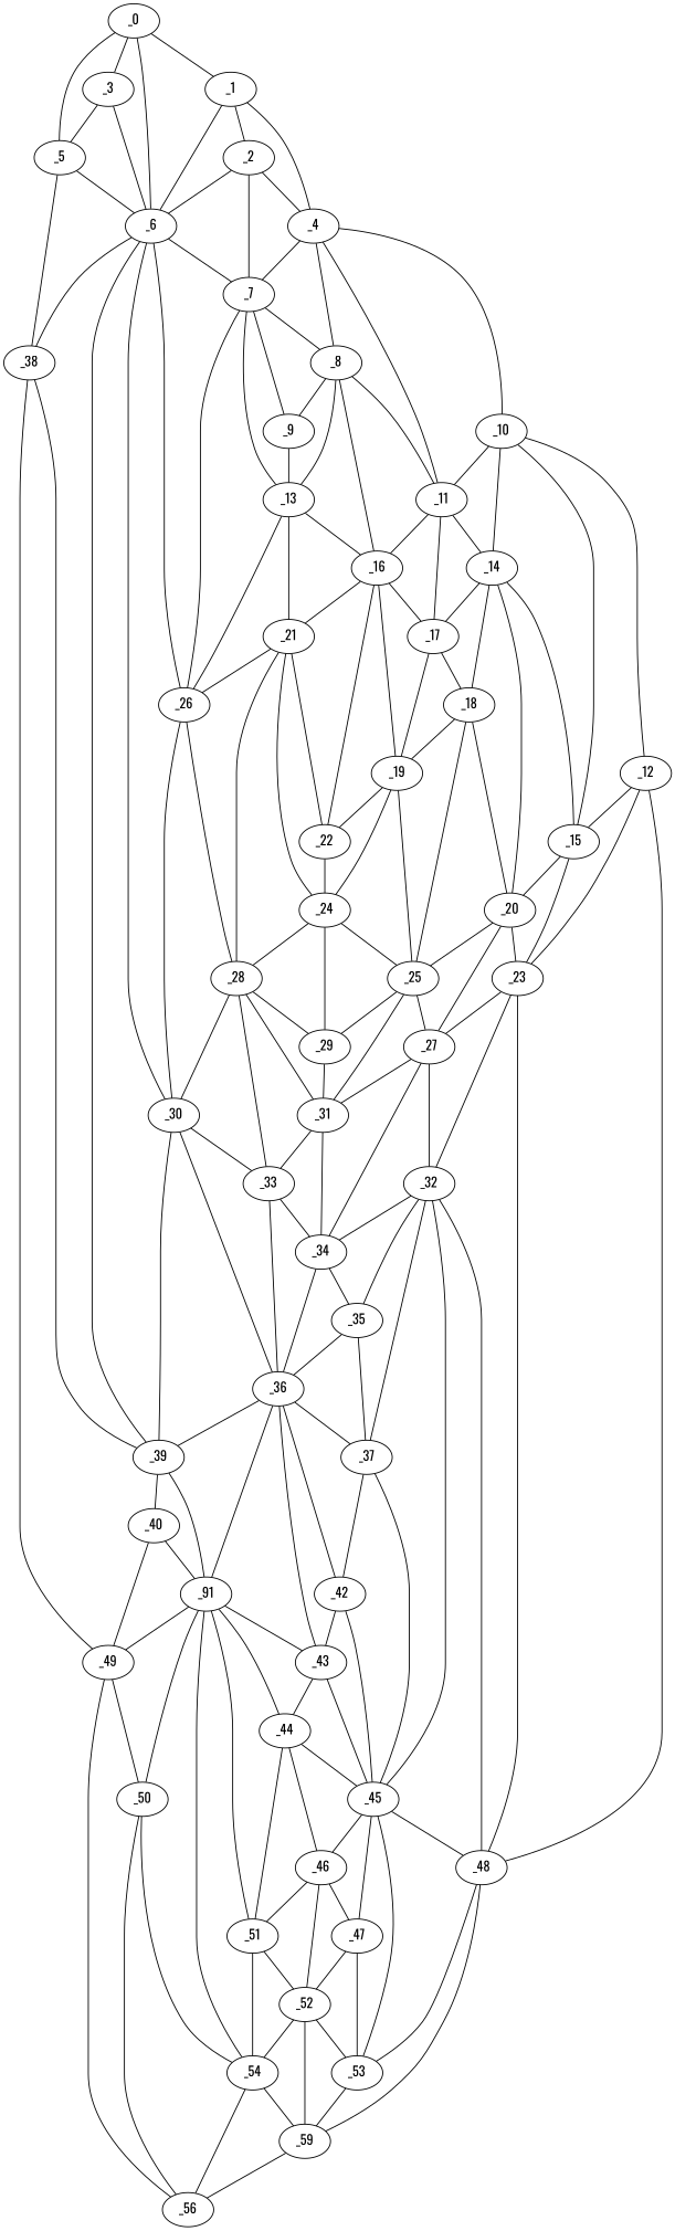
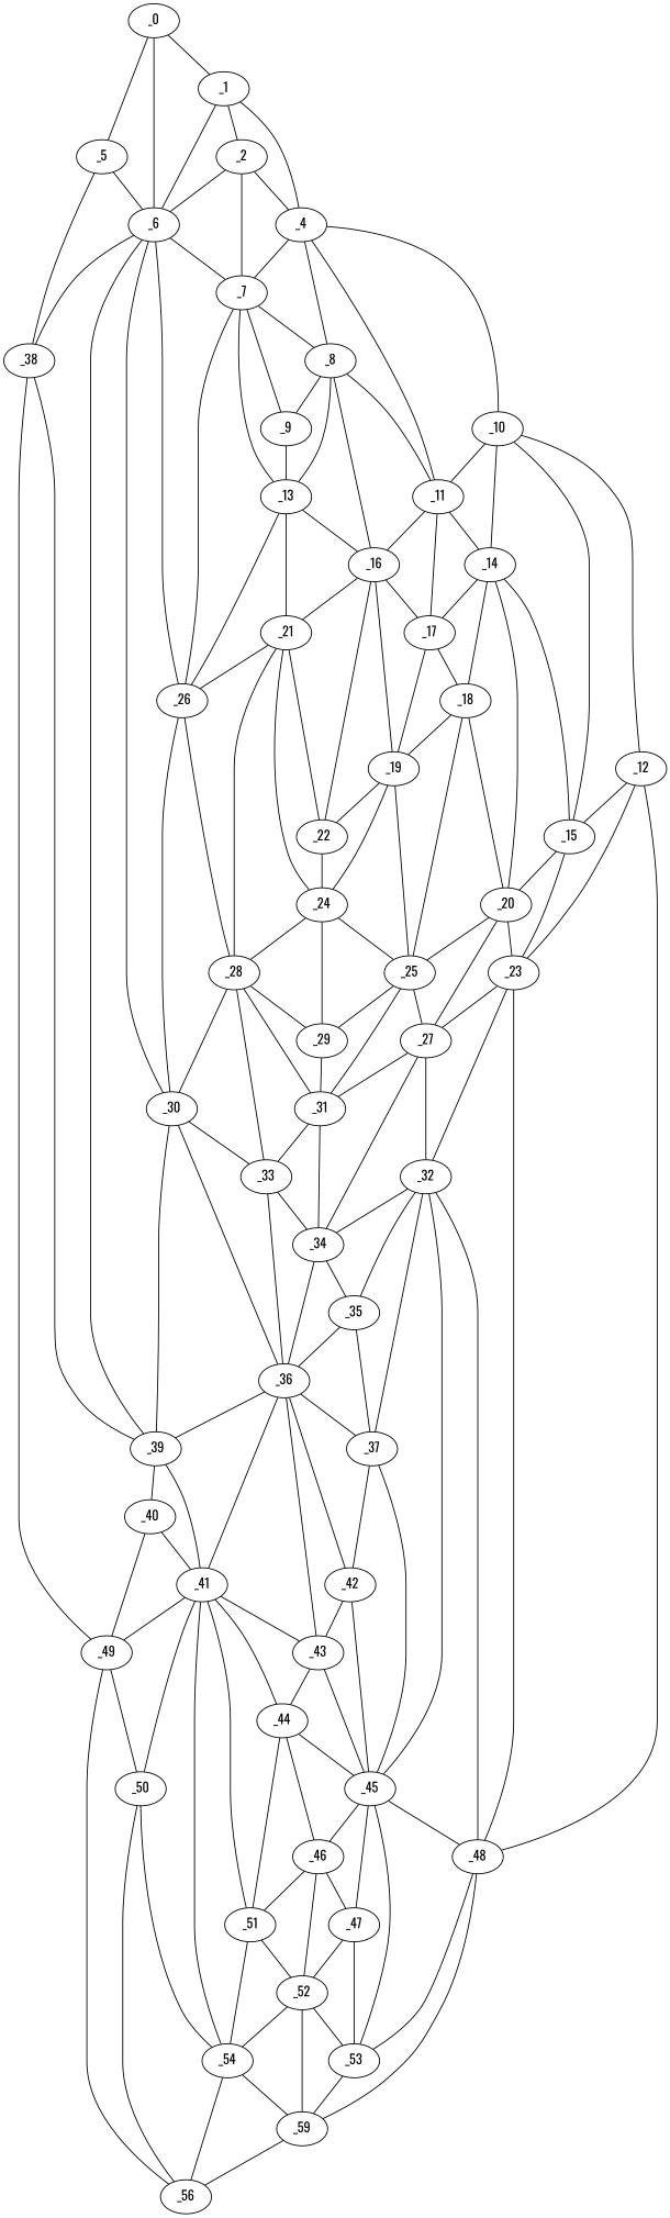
  graph {
    fontname=Oswald
    node [fontname=Oswald x=120 y=70]
    edge [fontname=Oswald valence=2]
    _0 [x=6 y=26]
    _1 [x=6 y=37]
-   _3 [x=9 y=20]
    _5 [x=12 y=6]
    _6 [x=17 y=27]
    _2 [x=8 y=45]
    _4 [x=9 y=75]
    _38 [x=84 y=5]
    _7 [x=24 y=58]
    _26 [x=52 y=55]
    _30 [x=59 y=52]
    _39 [x=85 y=27]
    _8 [x=25 y=69]
    _10 [x=27 y=107]
    _11 [x=30 y=83]
    _49 [x=117 y=5]
    _9 [x=27 y=62]
    _13 [x=33 y=63]
    _28 [x=55 y=64]
    _33 [x=67 y=64]
    _36 [x=82 y=64]
    _40 [x=88 y=7]
-   _41 [x=90 y=27 label=_91]
+   _41 [x=90 y=27]
    _16 [x=38 y=71]
    _12 [x=30 y=110]
    _14 [x=35 y=89]
    _15 [x=35 y=109]
    _17 [x=39 y=82]
    _21 [x=44 y=64]
    _19 [x=43 y=80]
    _22 [x=44]
    _23 [x=47 y=109]
    _48 [x=112 y=122]
    _18 [x=39 y=89]
    _20 [x=43 y=94]
    _50 [x=119 y=28]
    _56 [x=122 y=11]
    _29 [x=56]
    _31 [x=66 y=69]
    _34 [x=72]
    _37 [x=83]
    _42 [x=92 y=68]
    _43 [x=94 y=64]
    _44 [x=99 y=63]
    _51 [y=43]
    _54 [x=121 y=36]
    _24 [x=50]
    _25 [x=51 y=86]
    _27 [x=54 y=90]
    _32 [x=66 y=108]
    _53 [y=113]
    n52 [label=_59 x=121 y=119]
    _35 [x=78]
    _45 [x=101]
    _46 [x=106 y=63]
    _47 [x=106]
    _52 [y=73]
    _0 -- _1 [valence=1]
-   _0 -- _3 [valence=1]
    _0 -- _5 [valence=1]
    _0 -- _6 [valence=1]
    _1 -- _6
    _1 -- _2
    _1 -- _4 [valence=1]
-   _3 -- _5
-   _3 -- _6
    _5 -- _6 [valence=1]
    _5 -- _38 [valence=1]
    _6 -- _38 [valence=1]
    _6 -- _7 [valence=1]
    _6 -- _26
    _6 -- _30
    _6 -- _39
    _2 -- _6
    _2 -- _4
    _2 -- _7
    _4 -- _7
    _4 -- _8
    _4 -- _10 [valence=1]
    _4 -- _11
    _38 -- _39 [valence=1]
    _38 -- _49 [valence=1]
    _7 -- _26
    _7 -- _8
    _7 -- _9
    _7 -- _13
    _26 -- _30
    _26 -- _28
    _30 -- _39 [valence=1]
    _30 -- _33
    _30 -- _36 [valence=1]
    _39 -- _40
    _39 -- _41
    _8 -- _11 [valence=1]
    _8 -- _9
    _8 -- _13
    _8 -- _16 [valence=1]
    _10 -- _11
    _10 -- _12 [valence=1]
    _10 -- _14
    _10 -- _15 [valence=1]
    _11 -- _16
    _11 -- _14 [valence=1]
    _11 -- _17
    _49 -- _50
    _49 -- _56 [valence=1]
    _9 -- _13 [valence=1]
    _13 -- _26 [valence=1]
    _13 -- _16
    _13 -- _21
    _28 -- _30
    _28 -- _33
    _28 -- _29
    _28 -- _31 [valence=1]
    _33 -- _36
    _33 -- _34 [valence=1]
    _36 -- _39
    _36 -- _41
    _36 -- _37 [valence=1]
    _36 -- _42
    _36 -- _43
    _40 -- _49
    _40 -- _41
    _41 -- _49
    _41 -- _50 [valence=1]
    _41 -- _43
    _41 -- _44
    _41 -- _51
    _41 -- _54
    _16 -- _17 [valence=1]
    _16 -- _21 [valence=1]
    _16 -- _19
    _16 -- _22
    _12 -- _15
    _12 -- _23
    _12 -- _48 [valence=1]
    _14 -- _15
    _14 -- _17
    _14 -- _18 [valence=1]
    _14 -- _20
    _15 -- _23
    _15 -- _20
    _17 -- _19
    _17 -- _18
    _21 -- _26 [valence=1]
    _21 -- _28
    _21 -- _22
    _21 -- _24
    _19 -- _22
    _19 -- _24
    _19 -- _25 [valence=1]
    _22 -- _24
    _23 -- _48
    _23 -- _27
    _23 -- _32
    _48 -- _53 [valence=1]
    _48 -- n52 [valence=1]
    _18 -- _19 [valence=1]
    _18 -- _20
    _18 -- _25 [valence=1]
    _20 -- _23
    _20 -- _25 [valence=1]
    _20 -- _27 [valence=1]
    _50 -- _56 [valence=1]
    _50 -- _54
    _29 -- _31
    _31 -- _33
    _31 -- _34
    _34 -- _36 [valence=1]
    _34 -- _35
    _37 -- _42
    _37 -- _45 [valence=1]
    _42 -- _43
    _42 -- _45
    _43 -- _44 [valence=1]
    _43 -- _45
    _44 -- _51 [valence=1]
    _44 -- _45
    _44 -- _46 [valence=1]
    _51 -- _54
    _51 -- _52
    _54 -- _56
    _54 -- n52 [valence=1]
    _24 -- _28
    _24 -- _29
    _24 -- _25
    _25 -- _29
    _25 -- _31
    _25 -- _27
    _27 -- _31 [valence=1]
    _27 -- _34 [valence=1]
    _27 -- _32 [valence=1]
    _32 -- _48
    _32 -- _34 [valence=1]
    _32 -- _37 [valence=1]
    _32 -- _35
    _32 -- _45
    _53 -- n52 [valence=1]
    n52 -- _56 [valence=1]
    _35 -- _36
    _35 -- _37
    _45 -- _48
    _45 -- _53
    _45 -- _46
    _45 -- _47
    _46 -- _51
    _46 -- _47 [valence=1]
    _46 -- _52 [valence=1]
    _47 -- _53 [valence=1]
    _47 -- _52
    _52 -- _54 [valence=1]
    _52 -- _53
    _52 -- n52
  }
